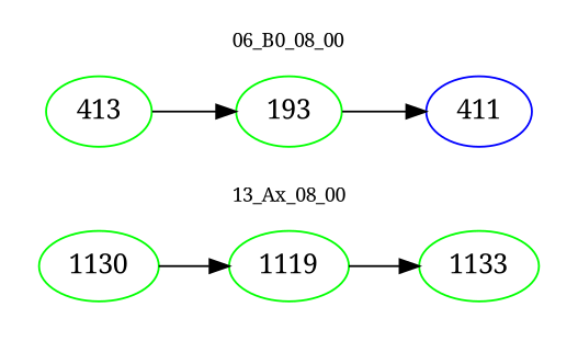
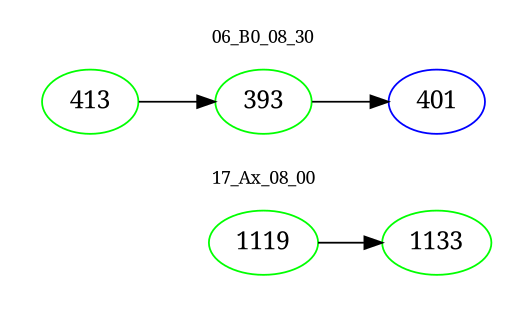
  digraph {
    fontname="Noto Serif"
    rankdir=LR
    node [color=green fontname="Noto Serif"]
    edge [color=black fontname="Noto Serif"]
-   n1 [label=1130]
    n2 [label=1119]
    n3 [label=1133]
    n4 [label=413]
-   n5 [label=193]
-   n6 [color=blue label=411]
+   n5 [label=393]
+   n6 [color=blue label=401]
    subgraph cluster_1 {
      color=white
      fontsize=10
-     label="13_Ax_08_00"
-     n1
+     label="17_Ax_08_00"
      n2
      n3
    }
    subgraph cluster_2 {
      color=white
      fontsize=10
-     label="06_B0_08_00"
+     label="06_B0_08_30"
      n4
      n5
      n6
    }
-   n1 -> n2
    n2 -> n3
    n4 -> n5
    n5 -> n6
  }
